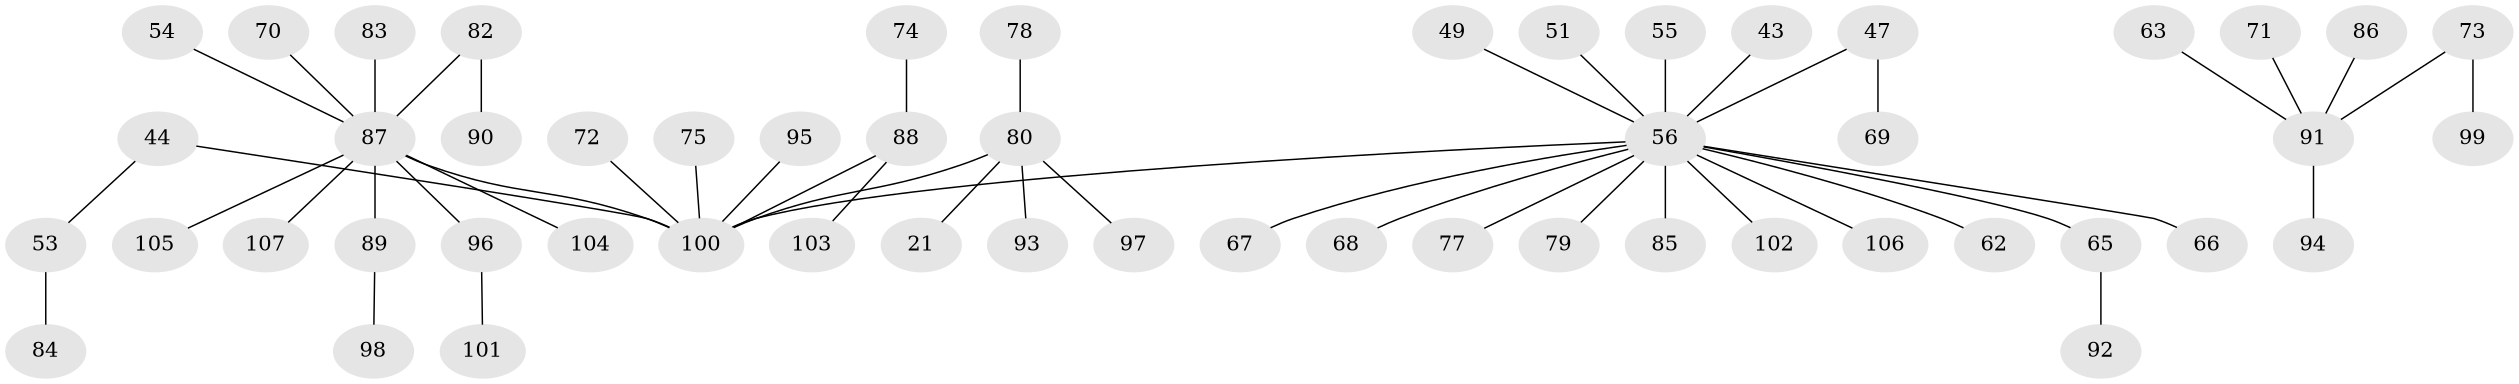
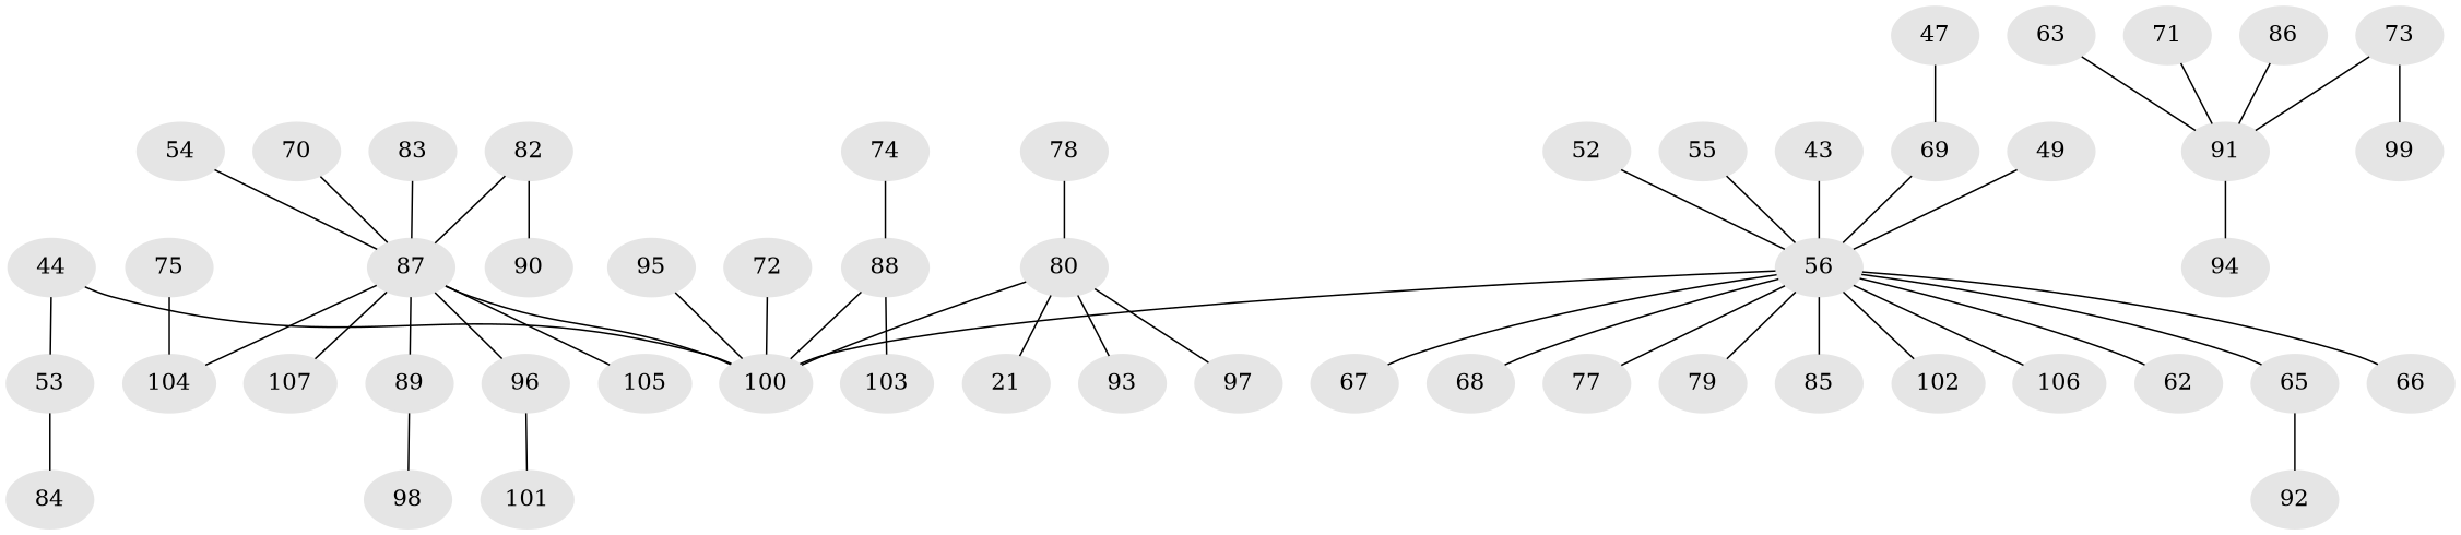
  graph {
    node [color=gray90 style=filled]
    56 [super="+30+24+15+21+50+33+38+31+48+36"]
    100 [super="+32+58"]
    62
    65
    66
    67
    68
    77
    79
    85
    102
    106
    43
    44
    53
    84
    47
    69
    49
-   52 [label=51]
+   52
    87 [super="+46+25+28+45"]
    89
    96
    104
    105
    107
    54
    55
    92
    91 [super="+57+64+61+76"]
    94
    63
    70
    71
    72
    73
    99
    88 [super="+60"]
    103
    74
    75
    80 [super="+51"]
    n43 [label=21]
    93
    97
    78
    82 [super="+14"]
    90 [super="+39"]
    83
    86
    98
    101
    95
    56 -- 100
    56 -- 62
    56 -- 65
    56 -- 66
    56 -- 67
    56 -- 68
    56 -- 77
    56 -- 79
    56 -- 85
    56 -- 102
    56 -- 106
    65 -- 92
    43 -- 56
    44 -- 100
    44 -- 53
    53 -- 84
-   47 -- 56
+   69 -- 56
    47 -- 69
    49 -- 56
    52 -- 56
    87 -- 100
    87 -- 89
    87 -- 96
    87 -- 104
    87 -- 105
    87 -- 107
    89 -- 98
    96 -- 101
    54 -- 87
    55 -- 56
    91 -- 94
    63 -- 91
    70 -- 87
    71 -- 91
    72 -- 100
    73 -- 91
    73 -- 99
    88 -- 100
    88 -- 103
    74 -- 88
-   75 -- 100
+   75 -- 104
    80 -- 100
    80 -- n43
    80 -- 93
    80 -- 97
    78 -- 80
    82 -- 87
    82 -- 90
    83 -- 87
    86 -- 91
    95 -- 100
  }
